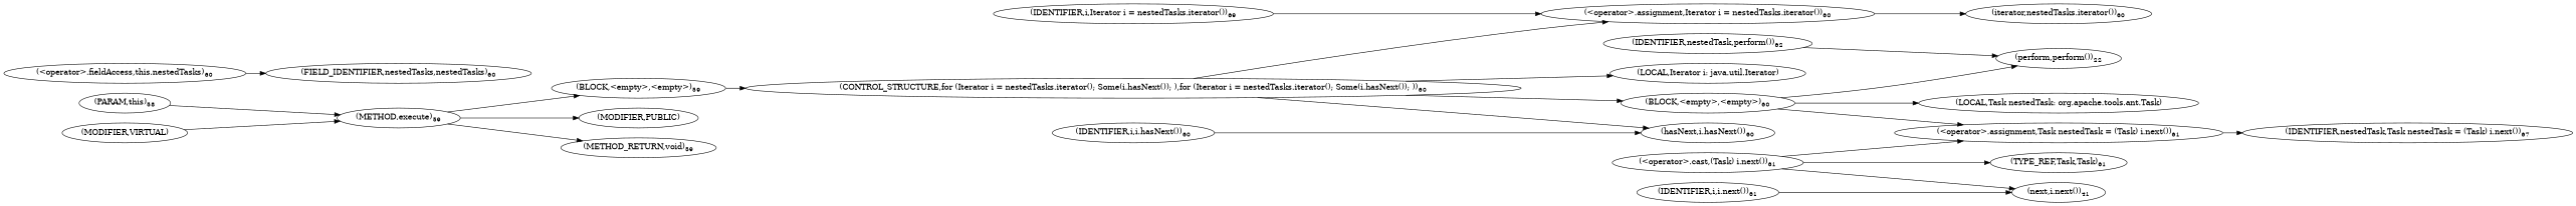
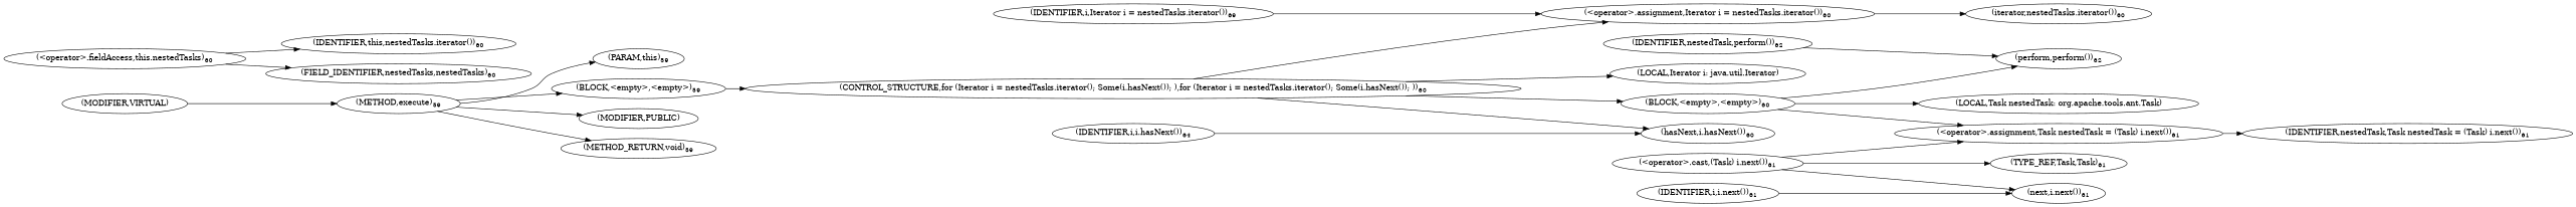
  digraph {
    rankdir=LR
    n1 [label=<(METHOD,execute)<SUB>59</SUB>>]
-   n2 [label=<(PARAM,this)<SUB>58</SUB>>]
+   n2 [label=<(PARAM,this)<SUB>59</SUB>>]
    n3 [label=<(BLOCK,&lt;empty&gt;,&lt;empty&gt;)<SUB>59</SUB>>]
    n4 [label=<(MODIFIER,PUBLIC)>]
    n5 [label=<(METHOD_RETURN,void)<SUB>59</SUB>>]
    n6 [label=<(CONTROL_STRUCTURE,for (Iterator i = nestedTasks.iterator(); Some(i.hasNext()); ),for (Iterator i = nestedTasks.iterator(); Some(i.hasNext()); ))<SUB>60</SUB>>]
    n7 [label=<(MODIFIER,VIRTUAL)>]
    n8 [label=<(LOCAL,Iterator i: java.util.Iterator)>]
    n9 [label=<(&lt;operator&gt;.assignment,Iterator i = nestedTasks.iterator())<SUB>60</SUB>>]
    n10 [label=<(hasNext,i.hasNext())<SUB>60</SUB>>]
    n11 [label=<(BLOCK,&lt;empty&gt;,&lt;empty&gt;)<SUB>60</SUB>>]
    n12 [label=<(iterator,nestedTasks.iterator())<SUB>60</SUB>>]
    n13 [label=<(LOCAL,Task nestedTask: org.apache.tools.ant.Task)>]
    n14 [label=<(&lt;operator&gt;.assignment,Task nestedTask = (Task) i.next())<SUB>61</SUB>>]
-   n15 [label=<(perform,perform())<SUB>22</SUB>>]
+   n15 [label=<(perform,perform())<SUB>62</SUB>>]
    n16 [label=<(IDENTIFIER,i,Iterator i = nestedTasks.iterator())<SUB>69</SUB>>]
    n17 [label=<(&lt;operator&gt;.fieldAccess,this.nestedTasks)<SUB>60</SUB>>]
+   n18 [label=<(IDENTIFIER,this,nestedTasks.iterator())<SUB>60</SUB>>]
    n19 [label=<(FIELD_IDENTIFIER,nestedTasks,nestedTasks)<SUB>60</SUB>>]
-   n20 [label=<(IDENTIFIER,i,i.hasNext())<SUB>60</SUB>>]
-   n21 [label=<(IDENTIFIER,nestedTask,Task nestedTask = (Task) i.next())<SUB>67</SUB>>]
+   n20 [label=<(IDENTIFIER,i,i.hasNext())<SUB>64</SUB>>]
+   n21 [label=<(IDENTIFIER,nestedTask,Task nestedTask = (Task) i.next())<SUB>61</SUB>>]
    n22 [label=<(&lt;operator&gt;.cast,(Task) i.next())<SUB>61</SUB>>]
    n23 [label=<(TYPE_REF,Task,Task)<SUB>61</SUB>>]
-   n24 [label=<(next,i.next())<SUB>41</SUB>>]
+   n24 [label=<(next,i.next())<SUB>61</SUB>>]
    n25 [label=<(IDENTIFIER,i,i.next())<SUB>61</SUB>>]
    n26 [label=<(IDENTIFIER,nestedTask,perform())<SUB>62</SUB>>]
-   n2 -> n1
+   n1 -> n2
    n1 -> n3
    n1 -> n4
    n1 -> n5
    n3 -> n6
    n6 -> n8
    n6 -> n9
    n6 -> n10
    n6 -> n11
    n7 -> n1
    n9 -> n12
    n11 -> n13
    n11 -> n14
    n11 -> n15
    n14 -> n21
    n16 -> n9
+   n17 -> n18
    n17 -> n19
    n20 -> n10
    n22 -> n14
    n22 -> n23
    n22 -> n24
    n25 -> n24
    n26 -> n15
  }
